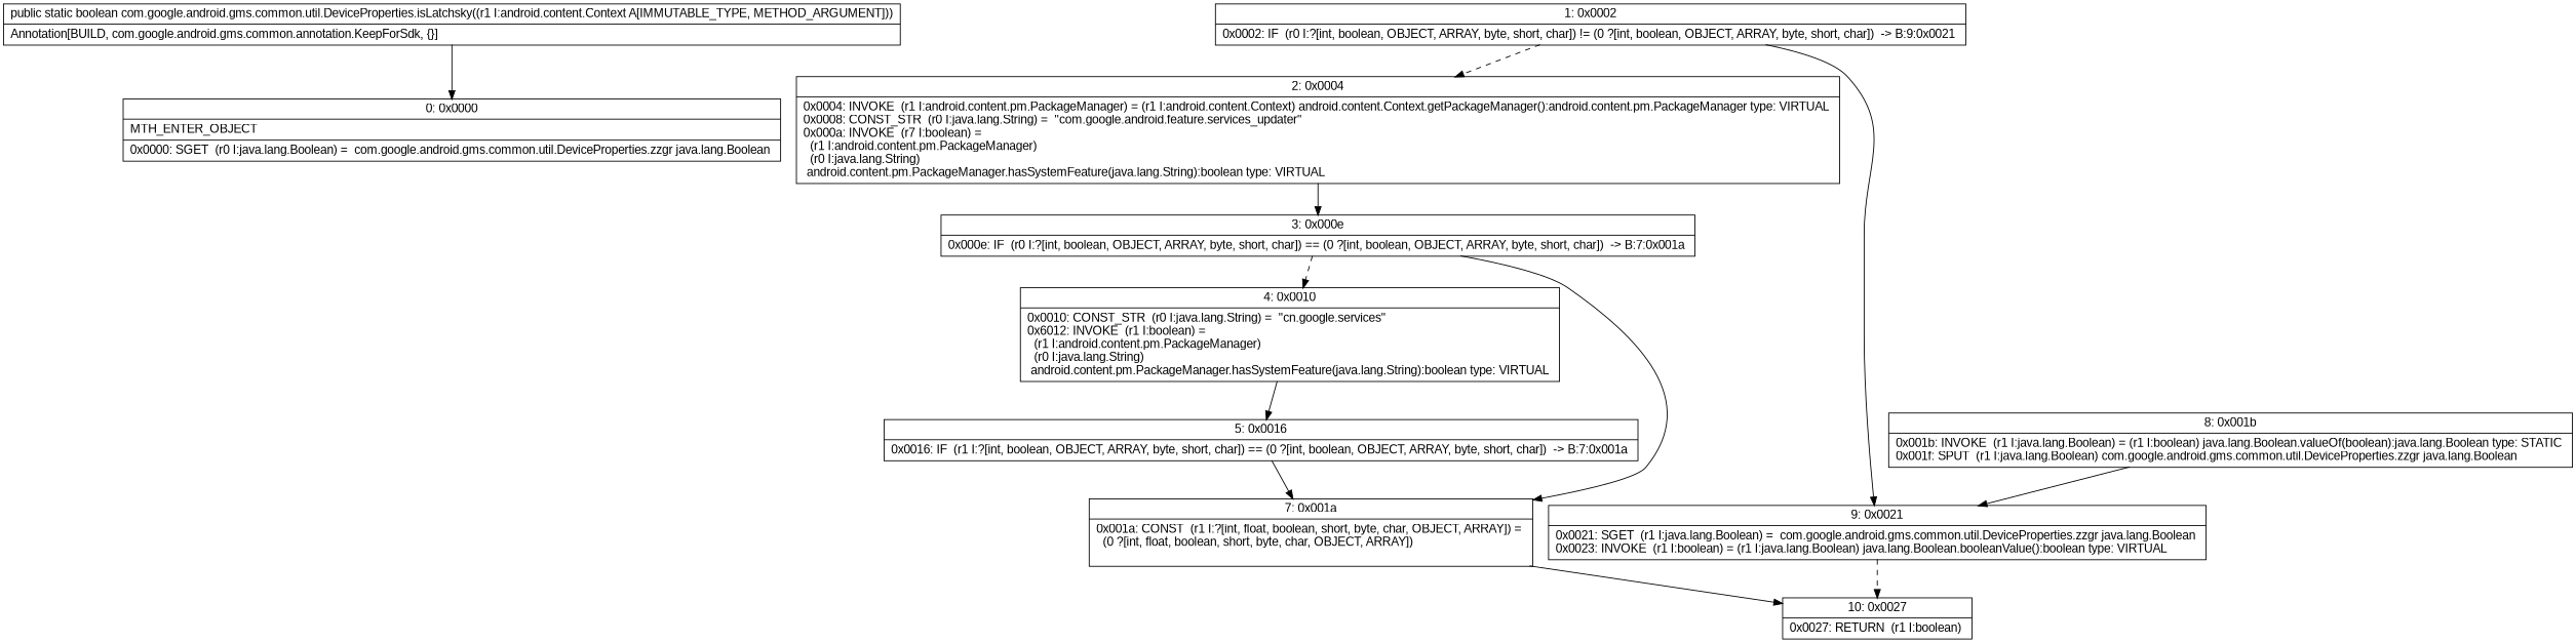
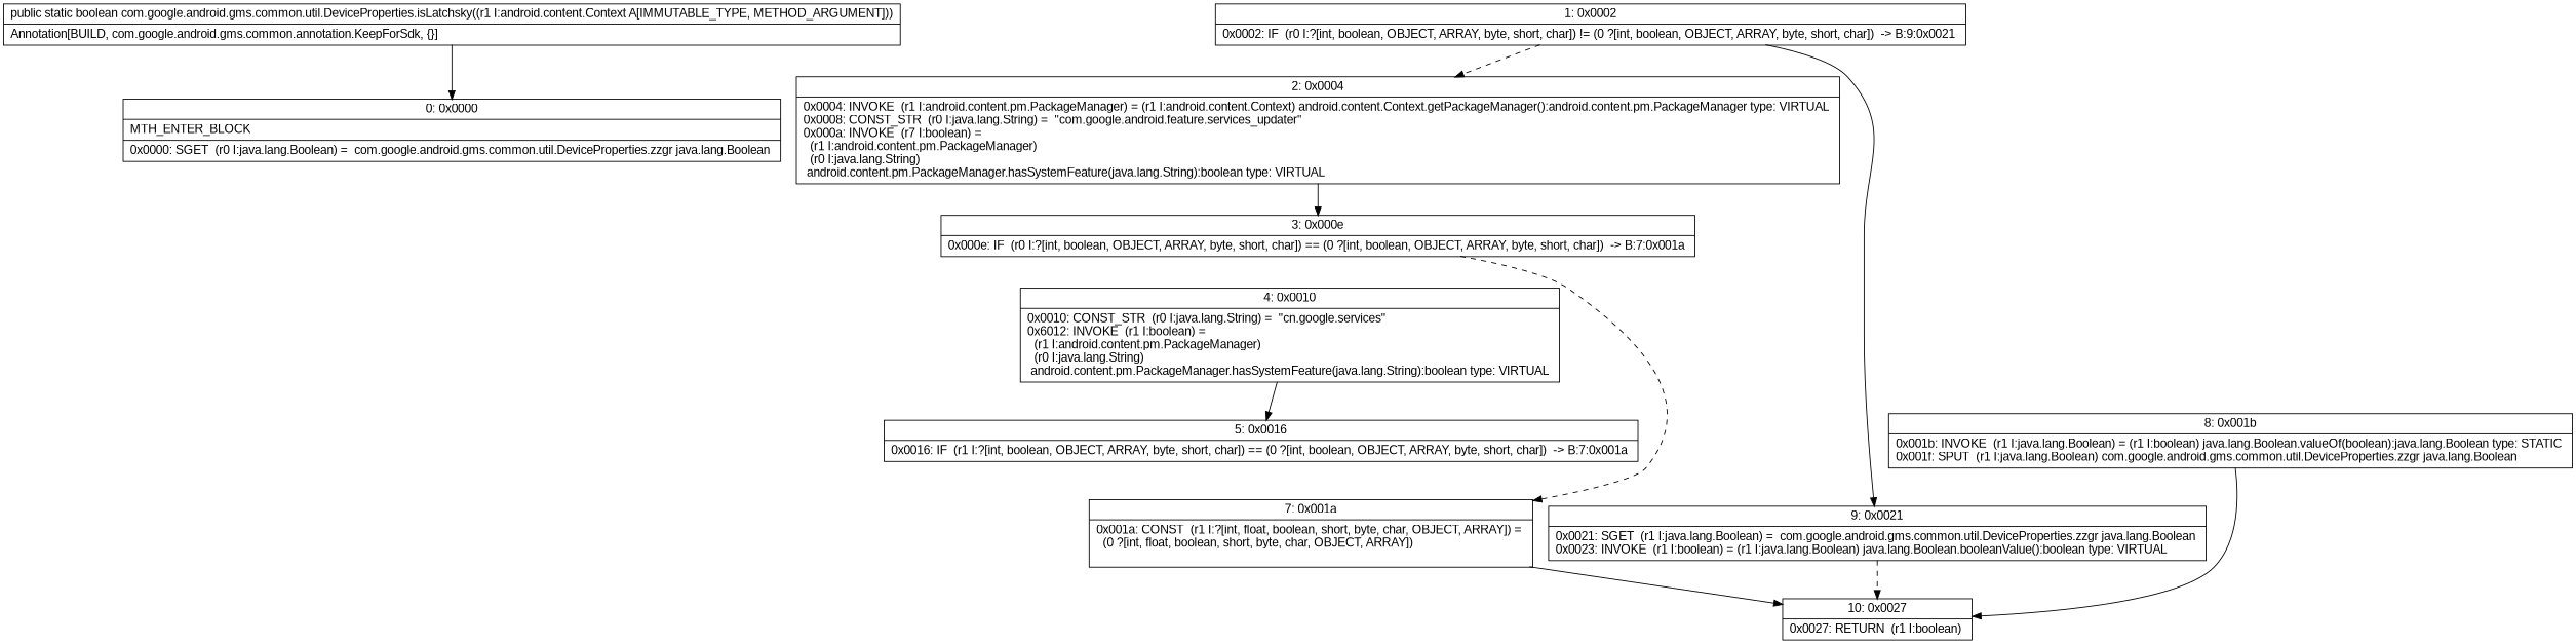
  digraph {
    fontname="Liberation Sans"
    node [fontname="Liberation Sans" shape=record]
    edge [fontname="Liberation Sans"]
-   n1 [label="{0\:\ 0x0000|MTH_ENTER_OBJECT\l|0x0000: SGET  (r0 I:java.lang.Boolean) =  com.google.android.gms.common.util.DeviceProperties.zzgr java.lang.Boolean \l}"]
+   n1 [label="{0\:\ 0x0000|MTH_ENTER_BLOCK\l|0x0000: SGET  (r0 I:java.lang.Boolean) =  com.google.android.gms.common.util.DeviceProperties.zzgr java.lang.Boolean \l}"]
    n2 [label="{1\:\ 0x0002|0x0002: IF  (r0 I:?[int, boolean, OBJECT, ARRAY, byte, short, char]) != (0 ?[int, boolean, OBJECT, ARRAY, byte, short, char])  \-\> B:9:0x0021 \l}"]
    n3 [label="{2\:\ 0x0004|0x0004: INVOKE  (r1 I:android.content.pm.PackageManager) = (r1 I:android.content.Context) android.content.Context.getPackageManager():android.content.pm.PackageManager type: VIRTUAL \l0x0008: CONST_STR  (r0 I:java.lang.String) =  \"com.google.android.feature.services_updater\" \l0x000a: INVOKE  (r7 I:boolean) = \l  (r1 I:android.content.pm.PackageManager)\l  (r0 I:java.lang.String)\l android.content.pm.PackageManager.hasSystemFeature(java.lang.String):boolean type: VIRTUAL \l}"]
    n4 [label="{9\:\ 0x0021|0x0021: SGET  (r1 I:java.lang.Boolean) =  com.google.android.gms.common.util.DeviceProperties.zzgr java.lang.Boolean \l0x0023: INVOKE  (r1 I:boolean) = (r1 I:java.lang.Boolean) java.lang.Boolean.booleanValue():boolean type: VIRTUAL \l}"]
    n5 [label="{3\:\ 0x000e|0x000e: IF  (r0 I:?[int, boolean, OBJECT, ARRAY, byte, short, char]) == (0 ?[int, boolean, OBJECT, ARRAY, byte, short, char])  \-\> B:7:0x001a \l}"]
    n6 [label="{10\:\ 0x0027|0x0027: RETURN  (r1 I:boolean) \l}"]
    n7 [label="{4\:\ 0x0010|0x0010: CONST_STR  (r0 I:java.lang.String) =  \"cn.google.services\" \l0x6012: INVOKE  (r1 I:boolean) = \l  (r1 I:android.content.pm.PackageManager)\l  (r0 I:java.lang.String)\l android.content.pm.PackageManager.hasSystemFeature(java.lang.String):boolean type: VIRTUAL \l}"]
    n8 [label="{7\:\ 0x001a|0x001a: CONST  (r1 I:?[int, float, boolean, short, byte, char, OBJECT, ARRAY]) = \l  (0 ?[int, float, boolean, short, byte, char, OBJECT, ARRAY])\l \l}"]
    n9 [label="{5\:\ 0x0016|0x0016: IF  (r1 I:?[int, boolean, OBJECT, ARRAY, byte, short, char]) == (0 ?[int, boolean, OBJECT, ARRAY, byte, short, char])  \-\> B:7:0x001a \l}"]
    n10 [label="{8\:\ 0x001b|0x001b: INVOKE  (r1 I:java.lang.Boolean) = (r1 I:boolean) java.lang.Boolean.valueOf(boolean):java.lang.Boolean type: STATIC \l0x001f: SPUT  (r1 I:java.lang.Boolean) com.google.android.gms.common.util.DeviceProperties.zzgr java.lang.Boolean \l}"]
    n11 [label="{public static boolean com.google.android.gms.common.util.DeviceProperties.isLatchsky((r1 I:android.content.Context A[IMMUTABLE_TYPE, METHOD_ARGUMENT]))  | Annotation[BUILD, com.google.android.gms.common.annotation.KeepForSdk, \{\}]\l}"]
    n2 -> n3 [style=dashed]
    n2 -> n4
    n3 -> n5
    n4 -> n6 [style=dashed]
-   n5 -> n7 [style=dashed]
-   n5 -> n8
+   n5 -> n8 [style=dashed]
    n7 -> n9
    n8 -> n6
-   n9 -> n8
-   n10 -> n4
+   n10 -> n6
    n11 -> n1
  }
